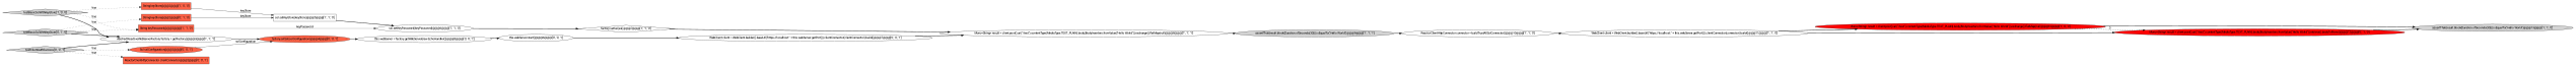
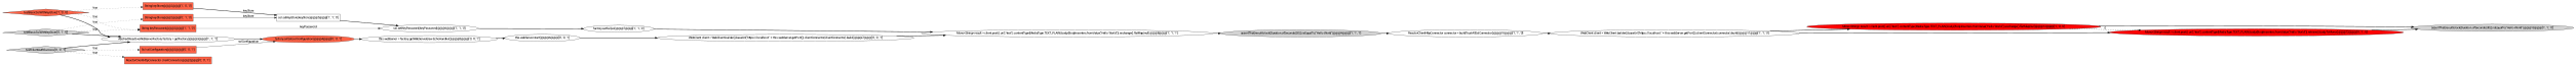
  digraph {
    fontname=Roboto
    rankdir=LR
    node [fillcolor=white fontname=Roboto shape=ellipse style=filled]
    edge [fontname=Roboto style=bold]
    n1 [fillcolor=red label="Mono<String> result = client.post().uri(\"/test\").contentType(MediaType.TEXT_PLAIN).body(BodyInserters.fromValue(\"Hello World\")).retrieve().bodyToMono()@@@12@@@['0', '1', '0']"]
    n2 [fillcolor=lightgray label="assertThat(result.block(Duration.ofSeconds(30))).isEqualTo(\"Hello World\")@@@13@@@['1', '1', '0']"]
    n3 [label="ssl.setKeyStore(keyStore)@@@5@@@['1', '1', '0']" shape=box]
    n4 [label="ssl.setKeyPassword(keyPassword)@@@6@@@['1', '1', '0']"]
-   n5 [label="factory.setSsl(ssl)@@@7@@@['1', '1', '0']" shape=diamond]
+   n5 [label="factory.setSsl(ssl)@@@7@@@['1', '1', '0']"]
    n6 [label="Mono<String> result = client.post().uri(\"/test\").contentType(MediaType.TEXT_PLAIN).body(BodyInserters.fromValue(\"Hello World\")).exchange().flatMap(null)@@@8@@@['1', '1', '1']"]
    n7 [fillcolor=tomato label="String keyStore@@@2@@@['0', '1', '0']" shape=box]
    n8 [label="this.webServer = factory.getWebServer(new EchoHandler())@@@5@@@['0', '0', '1']"]
    n9 [label="this.webServer.start()@@@6@@@['0', '0', '1']"]
    n10 [label="WebClient client = WebClient.builder().baseUrl(\"https://localhost:\" + this.webServer.getPort()).clientConnector(clientConnector).build()@@@7@@@['0', '0', '1']"]
    n11 [fillcolor=lightgray label="assertThat(result.block(Duration.ofSeconds(30))).isEqualTo(\"Hello World\")@@@9@@@['1', '1', '1']"]
    n12 [label="ReactorClientHttpConnector connector = buildTrustAllSslConnector()@@@10@@@['1', '1', '0']"]
-   n13 [fillcolor=lightgray label="testBasicSslWithKeyStore['1', '0', '0']" shape=diamond]
+   n13 [fillcolor=tomato label="testBasicSslWithKeyStore['1', '0', '0']" shape=diamond]
    n14 [fillcolor=tomato label="String keyStore@@@2@@@['1', '0', '0']" shape=box]
    n15 [fillcolor=tomato label="String keyPassword@@@2@@@['1', '1', '0']" shape=box]
    n16 [label="AbstractReactiveWebServerFactory factory = getFactory()@@@3@@@['1', '1', '1']"]
    n17 [fillcolor=tomato label="factory.setSsl(sslConfiguration)@@@4@@@['0', '0', '1']"]
    n18 [fillcolor=red label="Mono<String> result = client.post().uri(\"/test\").contentType(MediaType.TEXT_PLAIN).body(BodyInserters.fromValue(\"Hello World\")).exchange().flatMap(null)@@@12@@@['1', '0', '0']"]
-   n19 [fillcolor=tomato label="Ssl sslConfiguration@@@2@@@['0', '0', '1']"]
+   n19 [fillcolor=tomato label="Ssl sslConfiguration@@@2@@@['0', '0', '1']" shape=box]
    n20 [label="WebClient client = WebClient.builder().baseUrl(\"https://localhost:\" + this.webServer.getPort()).clientConnector(connector).build()@@@11@@@['1', '1', '0']"]
    n21 [fillcolor=lightgray label="testBasicSslWithKeyStore['0', '1', '0']" shape=diamond]
    n22 [fillcolor=lightgray label="testClientAuthSuccess['0', '0', '1']" shape=diamond]
    n23 [fillcolor=tomato label="ReactorClientHttpConnector clientConnector@@@2@@@['0', '0', '1']" shape=box]
    n1 -> n2
    n3 -> n4
    n4 -> n5
    n5 -> n6
    n6 -> n11
    n7 -> n3 [label=keyStore style=solid]
    n8 -> n9
    n9 -> n10
    n10 -> n6
    n11 -> n12
    n12 -> n20
    n13 -> n14 [label=true style=dotted]
    n13 -> n15 [label=true style=dotted]
    n13 -> n16
-   n14 -> n3 [label=keyStore style=solid]
+   n14 -> n3 [label=keyStore]
    n15 -> n4 [label=keyPassword style=solid]
    n16 -> n17
    n17 -> n8
    n18 -> n1 [label=0 style=dashed]
    n18 -> n2
    n19 -> n17 [label=sslConfiguration style=solid]
    n20 -> n1
    n20 -> n18
    n21 -> n7 [label=true style=dotted]
    n21 -> n15 [label=true style=dotted]
    n21 -> n16
    n22 -> n16
    n22 -> n19 [label=true style=dotted]
    n22 -> n23 [label=true style=dotted]
  }
